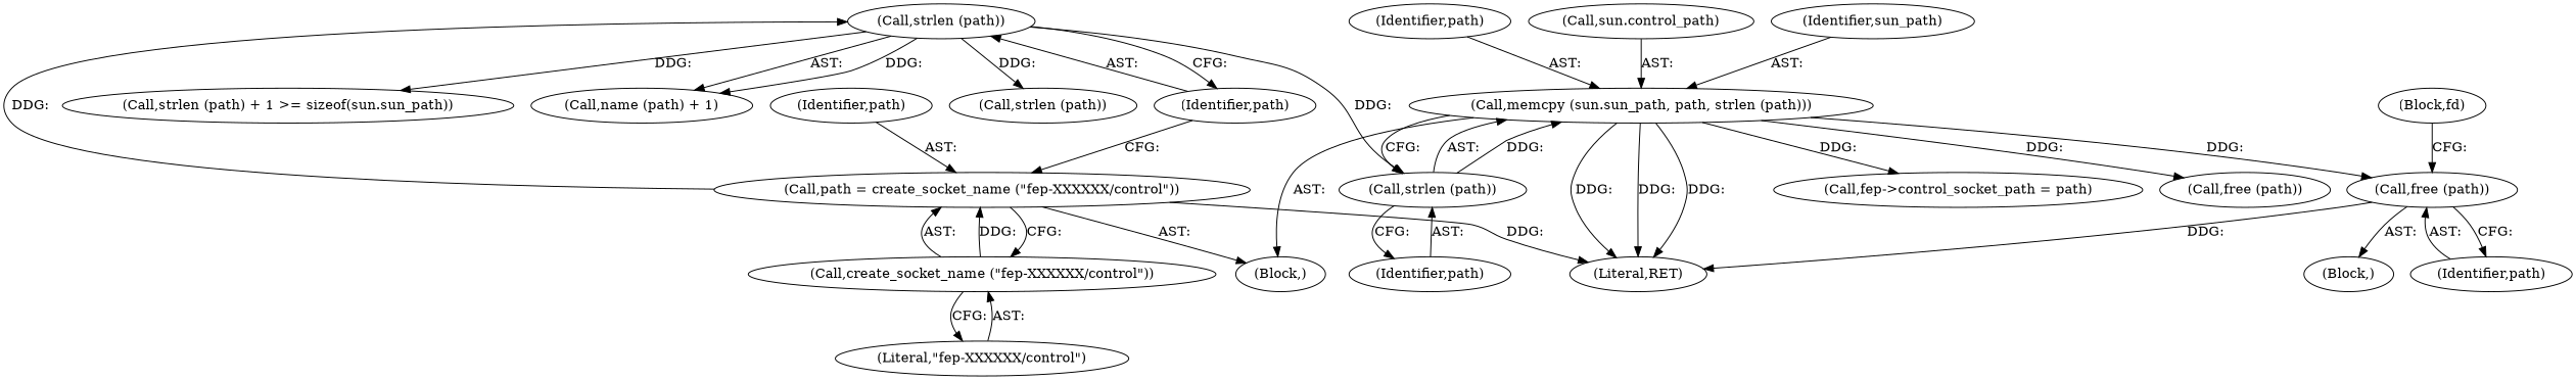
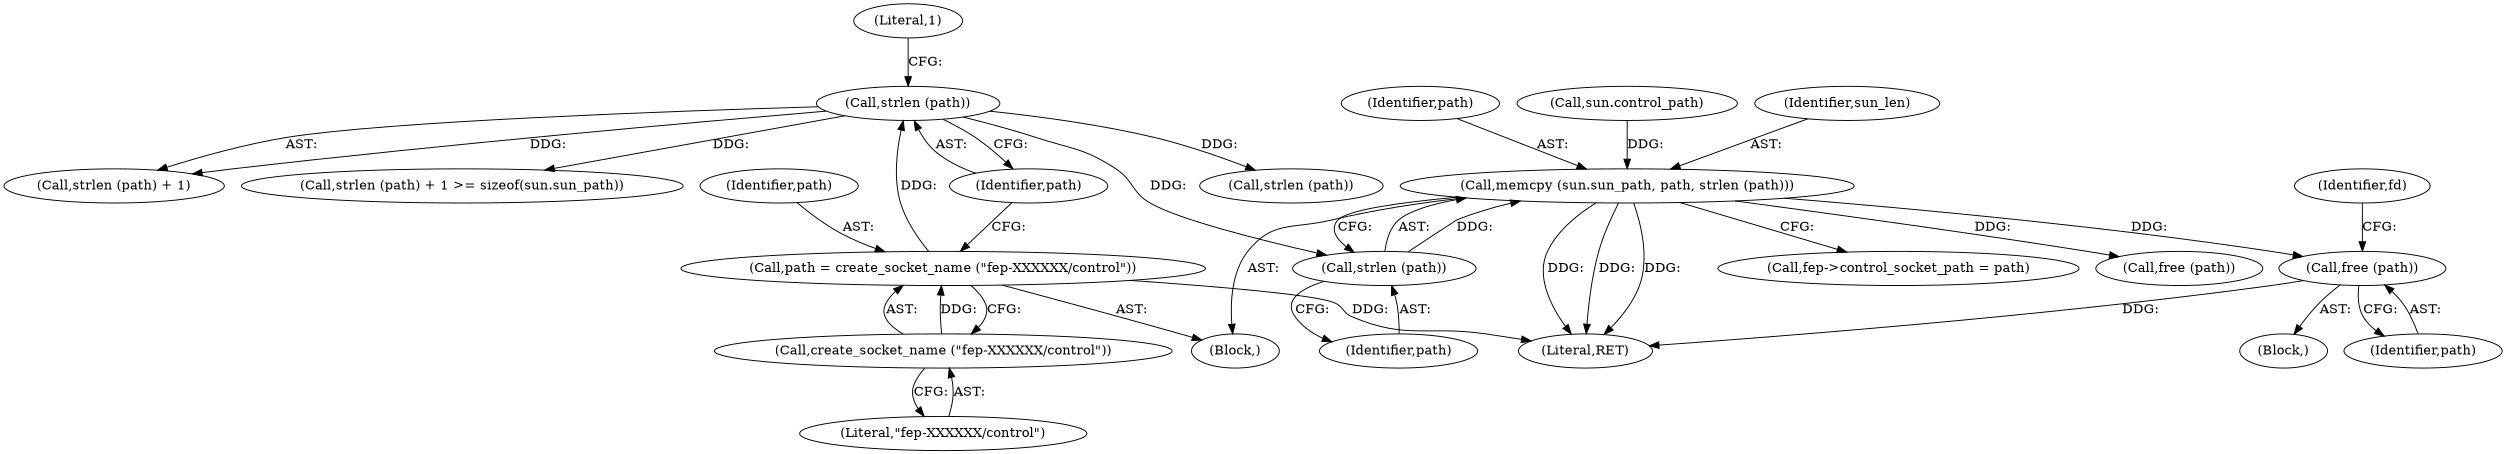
  digraph {
    n1 [label="(Call,free (path))"]
    n2 [label="(Block,)"]
    n3 [label="(Identifier,path)"]
    n4 [label="(Literal,RET)"]
    n5 [label="(Call,memcpy (sun.sun_path, path, strlen (path)))"]
    n6 [label="(Call,strlen (path))"]
    n7 [label="(Call,fep->control_socket_path = path)"]
    n8 [label="(Call,free (path))"]
    n9 [label="(Block,)"]
    n10 [label="(Identifier,path)"]
    n11 [label="(Call,strlen (path))"]
    n12 [label="(Identifier,path)"]
    n13 [label="(Call,strlen (path))"]
-   n14 [label="(Call,name (path) + 1)"]
+   n14 [label="(Call,strlen (path) + 1)"]
    n15 [label="(Call,strlen (path) + 1 >= sizeof(sun.sun_path))"]
    n16 [label="(Call,path = create_socket_name (\"fep-XXXXXX/control\"))"]
    n17 [label="(Call,create_socket_name (\"fep-XXXXXX/control\"))"]
    n18 [label="(Literal,\"fep-XXXXXX/control\")"]
    n19 [label="(Identifier,path)"]
+   n20 [label="(Literal,1)"]
    n21 [label="(Identifier,path)"]
    n22 [label="(Call,sun.control_path)"]
-   n23 [label="(Block,fd)"]
-   n24 [label="(Identifier,sun_path)"]
+   n23 [label="(Identifier,fd)"]
+   n24 [label="(Identifier,sun_len)"]
    n1 -> n2 [label="AST: "]
    n1 -> n3 [label="CFG: "]
    n1 -> n4 [label="DDG: "]
    n3 -> n1 [label="AST: "]
    n5 -> n1 [label="DDG: "]
    n5 -> n4 [label="DDG: "]
    n5 -> n4 [label="DDG: "]
    n5 -> n4 [label="DDG: "]
    n5 -> n6 [label="CFG: "]
-   n5 -> n7 [label="DDG: "]
+   n5 -> n7 [label="CFG: "]
    n5 -> n8 [label="DDG: "]
    n5 -> n9 [label="AST: "]
    n6 -> n5 [label="AST: "]
    n6 -> n5 [label="DDG: "]
    n6 -> n10 [label="CFG: "]
    n10 -> n6 [label="AST: "]
    n11 -> n6 [label="DDG: "]
    n11 -> n12 [label="CFG: "]
    n11 -> n13 [label="DDG: "]
    n11 -> n14 [label="AST: "]
    n11 -> n14 [label="DDG: "]
    n11 -> n15 [label="DDG: "]
    n12 -> n11 [label="AST: "]
    n12 -> n16 [label="CFG: "]
    n16 -> n4 [label="DDG: "]
    n16 -> n9 [label="AST: "]
    n16 -> n11 [label="DDG: "]
    n16 -> n17 [label="CFG: "]
    n17 -> n16 [label="AST: "]
    n17 -> n16 [label="DDG: "]
    n17 -> n18 [label="CFG: "]
    n18 -> n17 [label="AST: "]
    n19 -> n5 [label="AST: "]
+   n20 -> n11 [label="CFG: "]
    n21 -> n16 [label="AST: "]
-   n22 -> n5 [label="AST: "]
+   n22 -> n5 [label="DDG: "]
    n23 -> n1 [label="CFG: "]
    n24 -> n5 [label="AST: "]
  }
